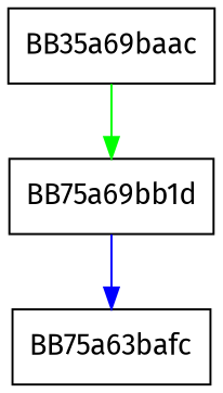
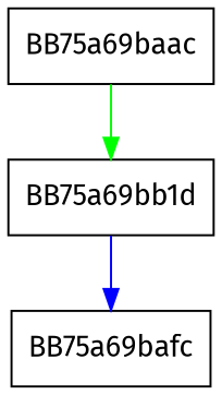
  digraph {
    fontname="Fira Sans"
    splines=ortho
    node [fontname="Fira Sans" shape=box]
    edge [fontname="Fira Sans"]
-   BB75a69baac [label=BB35a69baac]
+   BB75a69baac
    BB75a69bb1d
-   BB75a69bafc [label=BB75a63bafc]
+   BB75a69bafc
    BB75a69baac -> BB75a69bb1d [color=green]
    BB75a69bb1d -> BB75a69bafc [color=blue]
  }
